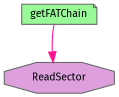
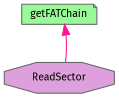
  digraph {
    rankdir=TB
    fontname="Fira Sans"
    node [fontname="Fira Sans" fontsize=10 style=filled]
    n1 [color=gray40 fillcolor=palegreen fontcolor=black height=0.2 label=getFATChain shape=note width=0.4]
    n2 [color=grey40 fillcolor=plum height=0.2 label=ReadSector shape=octagon width=0.4]
-   n1 -> n2 [color=deeppink fontname="Fira Sans" fontsize=10 labelfontname=Helvetica labelfontsize=10 style=solid]
+   n2 -> n1 [color=deeppink fontname="Fira Sans" fontsize=10 labelfontname=Helvetica labelfontsize=10 style=solid]
  }
